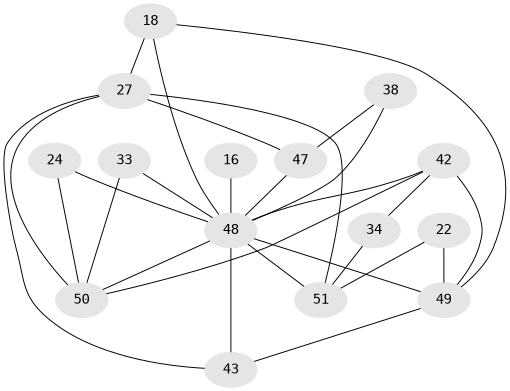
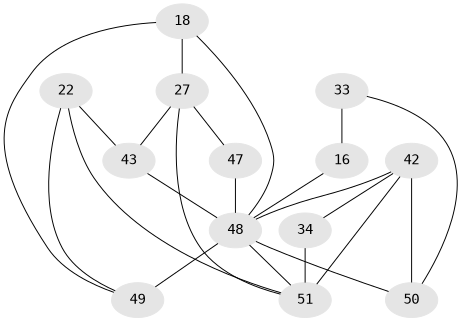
  graph {
    fontname="DejaVu Sans Mono"
    node [color=gray90 fontname="DejaVu Sans Mono" style=filled]
    edge [fontname="DejaVu Sans Mono"]
    48 [super="+11+44+45+26+40"]
    49
    51 [super="+4+37"]
    50 [super="+46"]
    16
    27 [super="+23"]
    43 [super="+6+30+31"]
    47 [super="+41+25"]
    18
    22 [super="+15"]
-   24 [super="+20"]
    33
    34 [super="+12"]
-   38
    42 [super="+39"]
    48 -- 49 [weight=3]
    48 -- 51 [weight=4]
    48 -- 50
    16 -- 48 [weight=2]
    27 -- 51 [weight=2]
-   27 -- 50 [weight=3]
    27 -- 43
    27 -- 47
    43 -- 48 [weight=9]
    47 -- 48
    18 -- 48
    18 -- 49
    18 -- 27 [weight=2]
    22 -- 49 [weight=2]
    22 -- 51
-   49 -- 43
-   24 -- 48 [weight=3]
-   24 -- 50
-   33 -- 48 [weight=5]
+   22 -- 43
+   33 -- 16 [weight=5]
    33 -- 50
    34 -- 51 [weight=3]
-   38 -- 48 [weight=5]
-   38 -- 47 [weight=2]
    42 -- 48
-   42 -- 49 [weight=4]
+   42 -- 51 [weight=4]
    42 -- 50 [weight=2]
    42 -- 34 [weight=2]
  }
